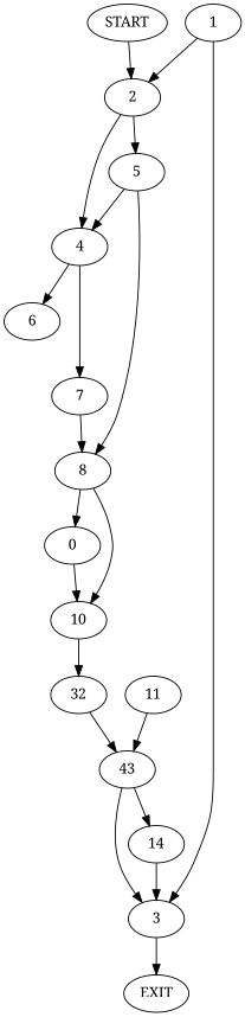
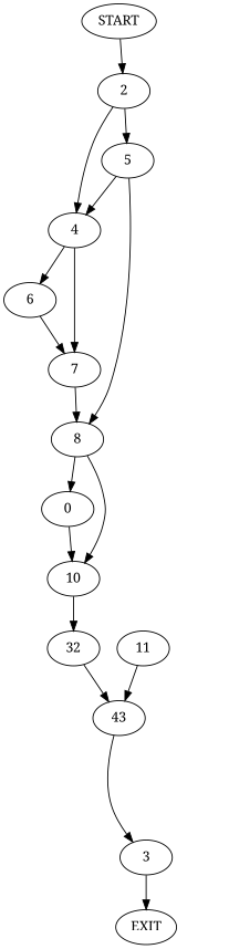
  digraph {
    fontname="Noto Serif"
    node [fontname="Noto Serif"]
    edge [fontname="Noto Serif"]
    n1 [label=START]
    2
-   1
    3
    n5 [label=EXIT]
    4
    5
    6
    7
    8
    n11 [label=0]
    10
    n13 [label=32]
    n14 [label=43]
    11
-   14
    n1 -> 2
    2 -> 4
    2 -> 5
-   1 -> 2
-   1 -> 3
    3 -> n5
    4 -> 6
    4 -> 7
    5 -> 4
    5 -> 8
+   6 -> 7
    7 -> 8
    8 -> n11
    8 -> 10
    n11 -> 10
    10 -> n13
    n13 -> n14
    n14 -> 3
-   n14 -> 14
    11 -> n14
-   14 -> 3
  }
